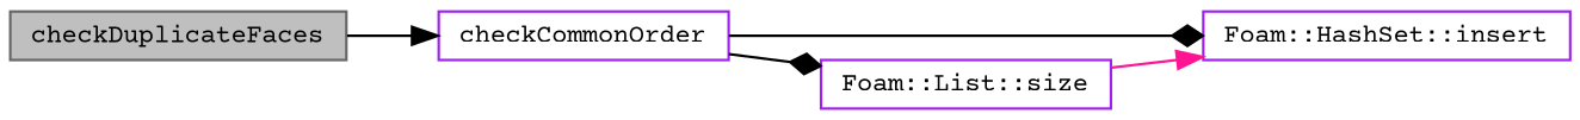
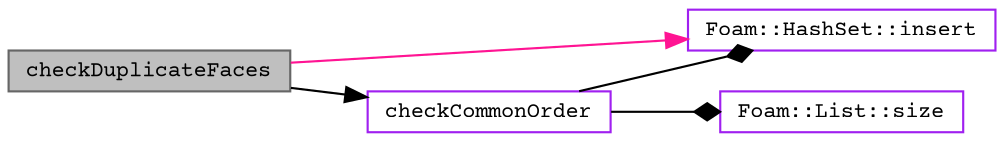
  digraph {
    fontname="Courier Prime"
    rankdir=LR
    node [color=purple fontname="Courier Prime" fontsize=10 shape=record]
    edge [arrowhead=normal color=black fontname="Courier Prime" fontsize=10 labelfontname=Helvetica labelfontsize=10 style=solid]
    n1 [color=gray40 fillcolor=grey75 fontcolor=black height=0.2 label=checkDuplicateFaces style=filled width=0.4]
    n2 [height=0.2 label=checkCommonOrder width=0.4]
    n3 [height=0.2 label="Foam::HashSet::insert" width=0.4]
    n4 [height=0.2 label="Foam::List::size" width=0.4]
    n1 -> n2
-   n4 -> n3 [color=deeppink]
+   n1 -> n3 [color=deeppink]
    n2 -> n3 [arrowhead=diamond]
    n2 -> n4 [arrowhead=diamond]
  }
